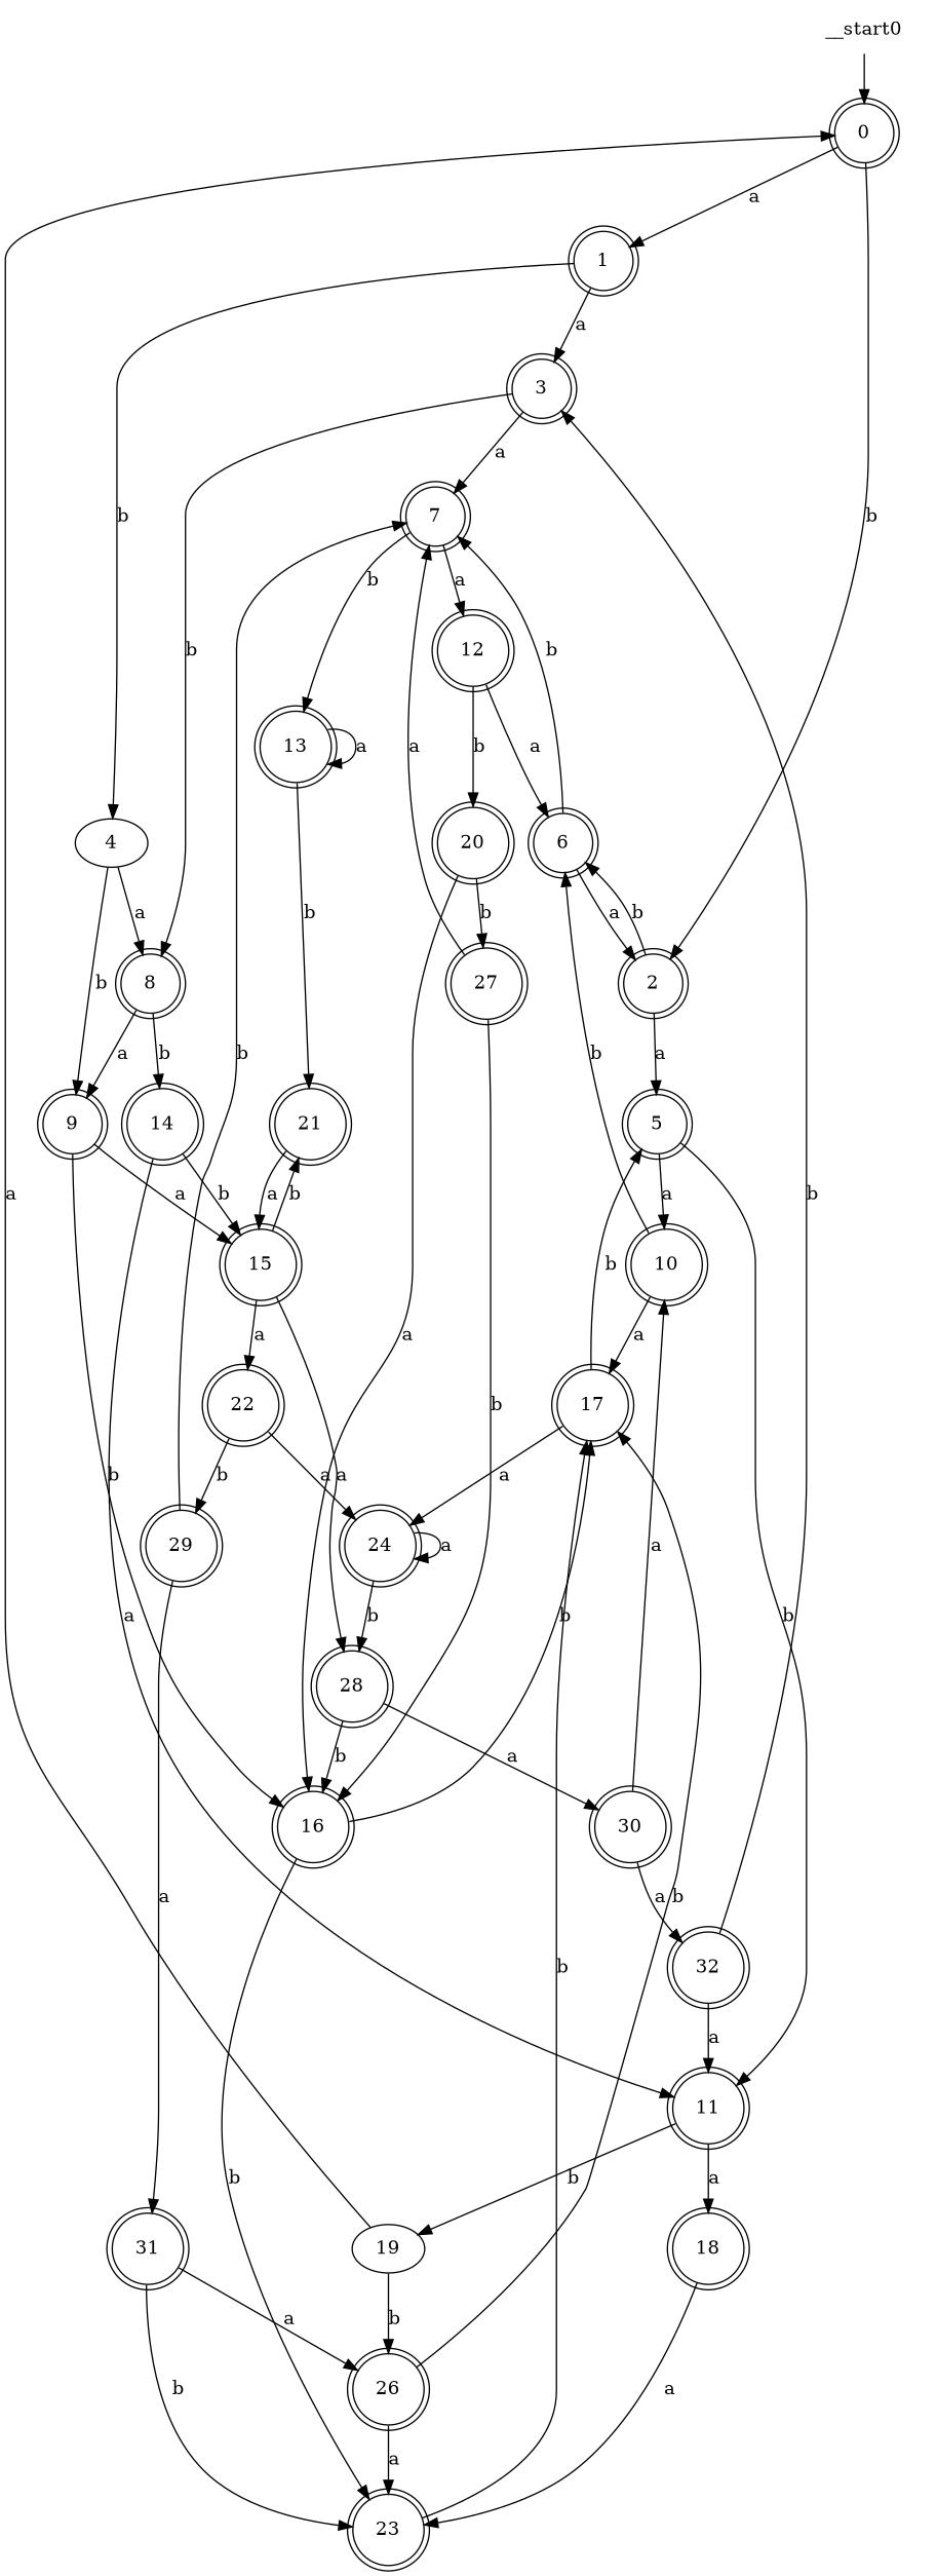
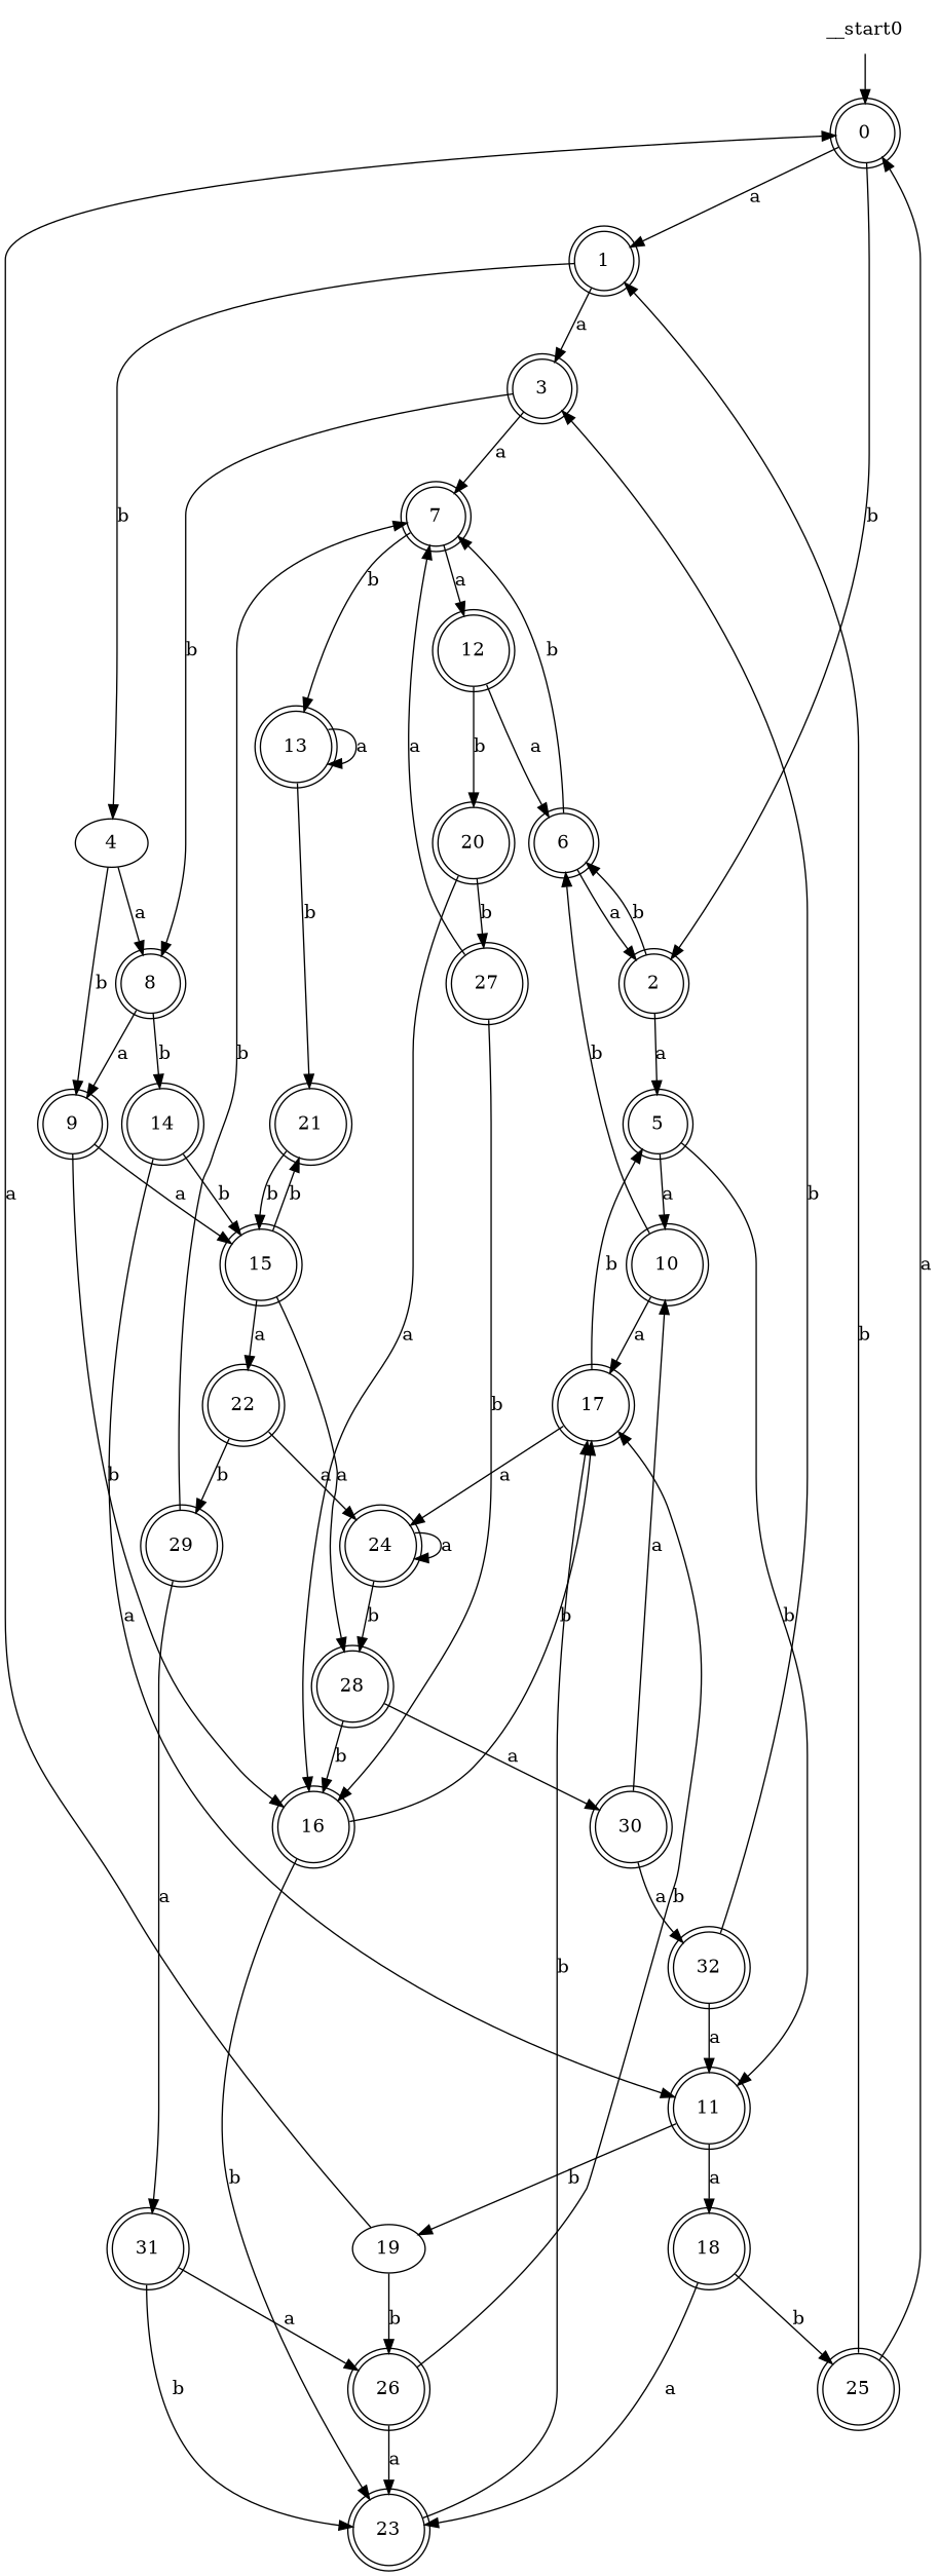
  digraph {
    node [shape=doublecircle]
    __start0 [shape=none]
    0
    1
    2
    3
    4 [shape=""]
    5
    6
    7
    8
    9
    10
    11
    12
    13
    14
    15
    16
    17
    18
    19 [shape=""]
    20
    21
    22
    28
    23
    24
+   25
    26
    27
    29
    30
    31
    32
    __start0 -> 0
    0 -> 1 [label=a]
    0 -> 2 [label=b]
    1 -> 3 [label=a]
    1 -> 4 [label=b]
    2 -> 5 [label=a]
    2 -> 6 [label=b]
    3 -> 7 [label=a]
    3 -> 8 [label=b]
    4 -> 8 [label=a]
    4 -> 9 [label=b]
    5 -> 10 [label=a]
    5 -> 11 [label=b]
    6 -> 2 [label=a]
    6 -> 7 [label=b]
    7 -> 12 [label=a]
    7 -> 13 [label=b]
    8 -> 9 [label=a]
    8 -> 14 [label=b]
    9 -> 15 [label=a]
    9 -> 16 [label=b]
    10 -> 6 [label=b]
    10 -> 17 [label=a]
    11 -> 18 [label=a]
    11 -> 19 [label=b]
    12 -> 6 [label=a]
    12 -> 20 [label=b]
    13 -> 13 [label=a]
    13 -> 21 [label=b]
    14 -> 11 [label=a]
    14 -> 15 [label=b]
    15 -> 21 [label=b]
    15 -> 22 [label=a]
    15 -> 28 [label=a]
    16 -> 17 [label=b]
    16 -> 23 [label=b]
    17 -> 5 [label=b]
    17 -> 24 [label=a]
    18 -> 23 [label=a]
+   18 -> 25 [label=b]
    19 -> 0 [label=a]
    19 -> 26 [label=b]
    20 -> 16 [label=a]
    20 -> 27 [label=b]
-   21 -> 15 [label=a]
+   21 -> 15 [label=b]
    22 -> 24 [label=a]
    22 -> 29 [label=b]
    28 -> 16 [label=b]
    28 -> 30 [label=a]
    23 -> 17 [label=b]
    24 -> 28 [label=b]
    24 -> 24 [label=a]
+   25 -> 0 [label=a]
+   25 -> 1 [label=b]
    26 -> 17 [label=b]
    26 -> 23 [label=a]
    27 -> 7 [label=a]
    27 -> 16 [label=b]
    29 -> 7 [label=b]
    29 -> 31 [label=a]
    30 -> 10 [label=a]
    30 -> 32 [label=a]
    31 -> 23 [label=b]
    31 -> 26 [label=a]
    32 -> 3 [label=b]
    32 -> 11 [label=a]
  }
